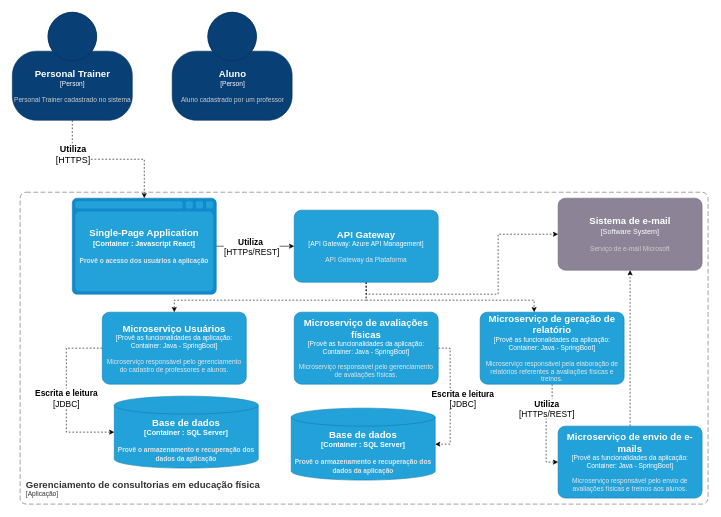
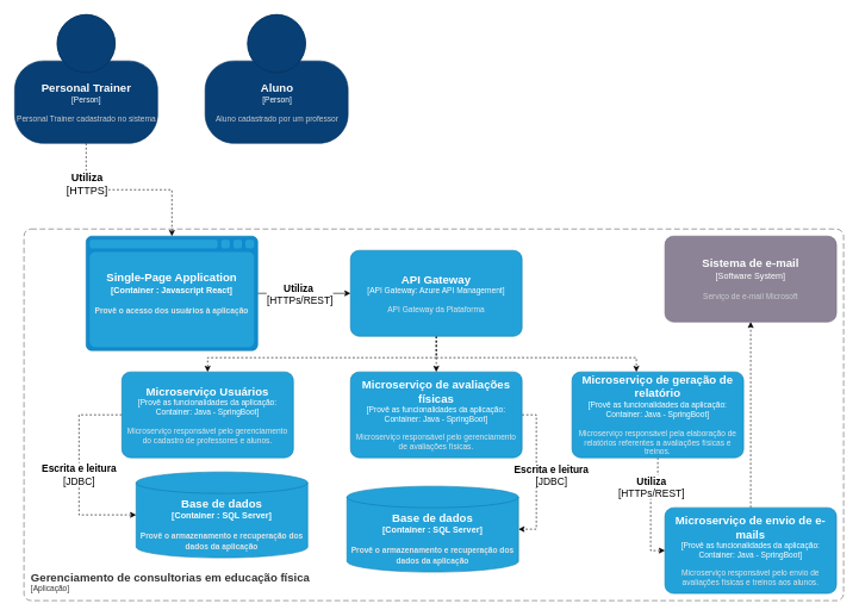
  <mxCell id="0" />
  <mxCell id="1" parent="0" />
  <mxCell id="2" style="edgeStyle=orthogonalEdgeStyle;rounded=0;orthogonalLoop=1;jettySize=auto;html=1;entryX=0;entryY=0.5;entryDx=0;entryDy=0;entryPerimeter=0;" parent="1" source="4" target="27" edge="1"><mxGeometry relative="1" as="geometry" /></mxCell>
  <mxCell id="3" value="&lt;b style=&quot;font-size: 14px&quot;&gt;Utiliza&amp;nbsp;&lt;br&gt;&lt;/b&gt;&lt;span style=&quot;font-size: 14px&quot;&gt;[HTTPs/REST]&lt;/span&gt;" style="edgeLabel;html=1;align=center;verticalAlign=middle;resizable=0;points=[];" parent="2" vertex="1" connectable="0"><mxGeometry x="0.109" y="4" relative="1" as="geometry"><mxPoint x="-14" y="4" as="offset" /></mxGeometry></mxCell>
  <mxCell id="4" value="&lt;font style=&quot;font-size: 16px&quot;&gt;&lt;b&gt;Single-Page Application&lt;/font&gt;&lt;div&gt;[Container :&amp;nbsp;Javascript React]&lt;/div&gt;&lt;br&gt;&lt;div&gt;&lt;font style=&quot;font-size: 11px&quot;&gt;&lt;font color=&quot;#E6E6E6&quot;&gt;Provê o acesso dos usuários à aplicação&lt;/font&gt;&lt;/div&gt;" style="shape=mxgraph.c4.webBrowserContainer;whiteSpace=wrap;html=1;boundedLbl=1;rounded=0;labelBackgroundColor=none;fillColor=#118ACD;fontSize=12;fontColor=#ffffff;align=center;strokeColor=#0E7DAD;metaEdit=1;points=[[0.5,0,0],[1,0.25,0],[1,0.5,0],[1,0.75,0],[0.5,1,0],[0,0.75,0],[0,0.5,0],[0,0.25,0]];resizable=0;" parent="1" vertex="1"><mxGeometry x="120" y="330" width="240" height="160" as="geometry" /></mxCell>
  <mxCell id="5" value="&lt;font style=&quot;font-size: 16px&quot;&gt;&lt;b&gt;&lt;div style=&quot;text-align: left&quot;&gt;Gerenciamento de consultorias em educação física&lt;/div&gt;&lt;/b&gt;&lt;/font&gt;&lt;div style=&quot;text-align: left&quot;&gt;[Aplicação]&lt;/div&gt;" style="rounded=1;fontSize=11;whiteSpace=wrap;html=1;dashed=1;arcSize=20;fillColor=none;strokeColor=#666666;fontColor=#333333;labelBackgroundColor=none;align=left;verticalAlign=bottom;labelBorderColor=none;spacingTop=0;spacing=10;dashPattern=8 4;metaEdit=1;rotatable=0;perimeter=rectanglePerimeter;noLabel=0;labelPadding=0;allowArrows=0;connectable=0;expand=0;recursiveResize=0;editable=1;pointerEvents=0;absoluteArcSize=1;points=[[0.25,0,0],[0.5,0,0],[0.75,0,0],[1,0.25,0],[1,0.5,0],[1,0.75,0],[0.75,1,0],[0.5,1,0],[0.25,1,0],[0,0.75,0],[0,0.5,0],[0,0.25,0]];" parent="1" vertex="1"><mxGeometry x="33" y="320" width="1147" height="520" as="geometry" /></mxCell>
  <mxCell id="6" value="&lt;font style=&quot;font-size: 16px&quot;&gt;&lt;b&gt;Sistema de e-mail&lt;/b&gt;&lt;/font&gt;&lt;div&gt;[Software System]&lt;/div&gt;&lt;br&gt;&lt;div&gt;&lt;font style=&quot;font-size: 11px&quot;&gt;&lt;font color=&quot;#cccccc&quot;&gt;Serviço de e-mail Microsoft&lt;/font&gt;&lt;/div&gt;" style="rounded=1;whiteSpace=wrap;html=1;labelBackgroundColor=none;fillColor=#8C8496;fontColor=#ffffff;align=center;arcSize=10;strokeColor=#736782;metaEdit=1;resizable=0;points=[[0.25,0,0],[0.5,0,0],[0.75,0,0],[1,0.25,0],[1,0.5,0],[1,0.75,0],[0.75,1,0],[0.5,1,0],[0.25,1,0],[0,0.75,0],[0,0.5,0],[0,0.25,0]];" parent="1" vertex="1"><mxGeometry x="930" y="330" width="240" height="120" as="geometry" /></mxCell>
  <mxCell id="7" style="edgeStyle=orthogonalEdgeStyle;rounded=0;jumpStyle=line;jumpSize=6;orthogonalLoop=1;jettySize=auto;html=1;dashed=1;fontSize=14;endSize=6;targetPerimeterSpacing=0;strokeWidth=1;entryX=0.5;entryY=0;entryDx=0;entryDy=0;entryPerimeter=0;" parent="1" source="9" target="4" edge="1"><mxGeometry relative="1" as="geometry"><mxPoint x="150" y="250" as="targetPoint" /></mxGeometry></mxCell>
  <mxCell id="8" value="&lt;b style=&quot;font-size: 15px&quot;&gt;Utiliza&lt;/b&gt;&lt;br style=&quot;font-size: 15px&quot;&gt;&lt;span style=&quot;font-size: 15px&quot;&gt;[HTTPS]&lt;/span&gt;" style="edgeLabel;html=1;align=center;verticalAlign=middle;resizable=0;points=[];fontSize=14;" parent="7" vertex="1" connectable="0"><mxGeometry x="-0.136" y="2" relative="1" as="geometry"><mxPoint x="-43" y="-8" as="offset" /></mxGeometry></mxCell>
  <mxCell id="9" value="&lt;font style=&quot;font-size: 16px&quot;&gt;&lt;b&gt;Personal Trainer&lt;/b&gt;&lt;/font&gt;&lt;div&gt;[Person]&lt;/div&gt;&lt;br&gt;&lt;div&gt;&lt;font style=&quot;font-size: 11px&quot;&gt;&lt;font color=&quot;#cccccc&quot;&gt;Personal Trainer cadastrado no sistema&lt;/font&gt;&lt;/div&gt;" style="html=1;fontSize=11;dashed=0;whitespace=wrap;fillColor=#083F75;strokeColor=#06315C;fontColor=#ffffff;shape=mxgraph.c4.person2;align=center;metaEdit=1;points=[[0.5,0,0],[1,0.5,0],[1,0.75,0],[0.75,1,0],[0.5,1,0],[0.25,1,0],[0,0.75,0],[0,0.5,0]];resizable=0;" parent="1" vertex="1"><mxGeometry width="200" height="180" as="geometry" x="20" y="20" /></mxCell>
  <mxCell id="10" value="&lt;font style=&quot;font-size: 16px&quot;&gt;&lt;b&gt;Aluno&lt;/b&gt;&lt;/font&gt;&lt;div&gt;[Person]&lt;/div&gt;&lt;br&gt;&lt;div&gt;&lt;font style=&quot;font-size: 11px&quot;&gt;&lt;font color=&quot;#cccccc&quot;&gt;Aluno cadastrado por um professor&lt;/font&gt;&lt;/div&gt;" style="html=1;fontSize=11;dashed=0;whitespace=wrap;fillColor=#083F75;strokeColor=#06315C;fontColor=#ffffff;shape=mxgraph.c4.person2;align=center;metaEdit=1;points=[[0.5,0,0],[1,0.5,0],[1,0.75,0],[0.75,1,0],[0.5,1,0],[0.25,1,0],[0,0.75,0],[0,0.5,0]];resizable=0;" parent="1" vertex="1"><mxGeometry x="286.5" width="200" height="180" as="geometry" y="20" /></mxCell>
  <mxCell id="11" style="edgeStyle=orthogonalEdgeStyle;rounded=0;orthogonalLoop=1;jettySize=auto;html=1;dashed=1;jumpStyle=arc;jumpSize=18;sketch=0;" parent="1" source="12" target="6" edge="1"><mxGeometry relative="1" as="geometry" /></mxCell>
  <mxCell id="12" value="&lt;font style=&quot;font-size: 16px&quot;&gt;&lt;b&gt;Microserviço de envio de e-mails&lt;/b&gt;&lt;/font&gt;&lt;div&gt;[Provê as funcionalidades da aplicação: Container: Java - SpringBoot]&lt;/div&gt;&lt;br&gt;&lt;div&gt;&lt;font style=&quot;font-size: 11px&quot;&gt;&lt;font color=&quot;#E6E6E6&quot;&gt;Microserviço responsável pelo envio de avaliações físicas e treinos aos alunos.&lt;/font&gt;&lt;/div&gt;" style="rounded=1;whiteSpace=wrap;html=1;fontSize=11;labelBackgroundColor=none;fillColor=#23A2D9;fontColor=#ffffff;align=center;arcSize=10;strokeColor=#0E7DAD;metaEdit=1;resizable=0;points=[[0.25,0,0],[0.5,0,0],[0.75,0,0],[1,0.25,0],[1,0.5,0],[1,0.75,0],[0.75,1,0],[0.5,1,0],[0.25,1,0],[0,0.75,0],[0,0.5,0],[0,0.25,0]];" parent="1" vertex="1"><mxGeometry x="930" y="710" width="240" height="120" as="geometry" /></mxCell>
  <mxCell id="13" style="edgeStyle=orthogonalEdgeStyle;rounded=0;orthogonalLoop=1;jettySize=auto;html=1;entryX=1;entryY=0.5;entryDx=0;entryDy=0;entryPerimeter=0;exitX=1;exitY=0.5;exitDx=0;exitDy=0;exitPerimeter=0;dashed=1;" parent="1" source="15" target="22" edge="1"><mxGeometry relative="1" as="geometry" /></mxCell>
  <mxCell id="14" value="&lt;b style=&quot;font-size: 14px&quot;&gt;Escrita e leitura&lt;/b&gt;&lt;br style=&quot;font-size: 14px&quot;&gt;&lt;span style=&quot;font-size: 14px&quot;&gt;[JDBC]&lt;/span&gt;" style="edgeLabel;html=1;align=center;verticalAlign=middle;resizable=0;points=[];" parent="13" vertex="1" connectable="0"><mxGeometry x="-0.43" y="-1" relative="1" as="geometry"><mxPoint x="21" y="46" as="offset" /></mxGeometry></mxCell>
  <mxCell id="15" value="&lt;font style=&quot;font-size: 16px&quot;&gt;&lt;b&gt;Microserviço de avaliações físicas&lt;/b&gt;&lt;/font&gt;&lt;div&gt;[Provê as funcionalidades da aplicação: Container: Java - SpringBoot]&lt;/div&gt;&lt;br&gt;&lt;div&gt;&lt;font style=&quot;font-size: 11px&quot;&gt;&lt;font color=&quot;#E6E6E6&quot;&gt;Microserviço responsável pelo gerenciamento de avaliações físicas.&lt;/font&gt;&lt;/div&gt;" style="rounded=1;whiteSpace=wrap;html=1;fontSize=11;labelBackgroundColor=none;fillColor=#23A2D9;fontColor=#ffffff;align=center;arcSize=10;strokeColor=#0E7DAD;metaEdit=1;resizable=0;points=[[0.25,0,0],[0.5,0,0],[0.75,0,0],[1,0.25,0],[1,0.5,0],[1,0.75,0],[0.75,1,0],[0.5,1,0],[0.25,1,0],[0,0.75,0],[0,0.5,0],[0,0.25,0]];" parent="1" vertex="1"><mxGeometry x="490" y="520" width="240" height="120" as="geometry" /></mxCell>
  <mxCell id="16" style="edgeStyle=orthogonalEdgeStyle;rounded=0;orthogonalLoop=1;jettySize=auto;html=1;entryX=0;entryY=0.5;entryDx=0;entryDy=0;entryPerimeter=0;exitX=0;exitY=0.5;exitDx=0;exitDy=0;exitPerimeter=0;dashed=1;" parent="1" source="18" target="23" edge="1"><mxGeometry relative="1" as="geometry"><Array as="points"><mxPoint x="110" y="580" /><mxPoint x="110" y="720" /></Array></mxGeometry></mxCell>
  <mxCell id="17" value="&lt;b style=&quot;font-size: 14px&quot;&gt;Escrita e leitura&lt;/b&gt;&lt;br style=&quot;font-size: 14px&quot;&gt;&lt;span style=&quot;font-size: 14px&quot;&gt;[JDBC]&lt;/span&gt;" style="edgeLabel;html=1;align=center;verticalAlign=middle;resizable=0;points=[];" parent="16" vertex="1" connectable="0"><mxGeometry x="-0.316" y="-1" relative="1" as="geometry"><mxPoint y="47" as="offset" /></mxGeometry></mxCell>
  <mxCell id="18" value="&lt;font style=&quot;font-size: 16px&quot;&gt;&lt;b&gt;Microserviço Usuários&lt;/b&gt;&lt;/font&gt;&lt;div&gt;[Provê as funcionalidades da aplicação: Container: Java - SpringBoot]&lt;/div&gt;&lt;br&gt;&lt;div&gt;&lt;font style=&quot;font-size: 11px&quot;&gt;&lt;font color=&quot;#E6E6E6&quot;&gt;Microserviço responsável pelo gerenciamento do cadastro de professores e alunos.&lt;/font&gt;&lt;/div&gt;" style="rounded=1;whiteSpace=wrap;html=1;fontSize=11;labelBackgroundColor=none;fillColor=#23A2D9;fontColor=#ffffff;align=center;arcSize=10;strokeColor=#0E7DAD;metaEdit=1;resizable=0;points=[[0.25,0,0],[0.5,0,0],[0.75,0,0],[1,0.25,0],[1,0.5,0],[1,0.75,0],[0.75,1,0],[0.5,1,0],[0.25,1,0],[0,0.75,0],[0,0.5,0],[0,0.25,0]];" parent="1" vertex="1"><mxGeometry x="170" y="520" width="240" height="120" as="geometry" /></mxCell>
  <mxCell id="19" style="edgeStyle=orthogonalEdgeStyle;rounded=0;orthogonalLoop=1;jettySize=auto;html=1;entryX=0;entryY=0.5;entryDx=0;entryDy=0;entryPerimeter=0;dashed=1;" parent="1" source="21" target="12" edge="1"><mxGeometry relative="1" as="geometry"><mxPoint x="1520" y="670" as="targetPoint" /></mxGeometry></mxCell>
  <mxCell id="20" value="&lt;span style=&quot;font-size: 14px&quot;&gt;&lt;b&gt;Utiliza&lt;/b&gt;&lt;/span&gt;&lt;br style=&quot;font-size: 14px&quot;&gt;&lt;span style=&quot;font-size: 14px&quot;&gt;[HTTPs/REST]&lt;/span&gt;" style="edgeLabel;html=1;align=center;verticalAlign=middle;resizable=0;points=[];" parent="19" vertex="1" connectable="0"><mxGeometry x="-0.412" y="-2" relative="1" as="geometry"><mxPoint x="2" y="3" as="offset" /></mxGeometry></mxCell>
  <mxCell id="21" value="&lt;font style=&quot;font-size: 16px&quot;&gt;&lt;b&gt;Microserviço de geração de relatório&lt;/b&gt;&lt;/font&gt;&lt;div&gt;[Provê as funcionalidades da aplicação: Container: Java - SpringBoot]&lt;/div&gt;&lt;br&gt;&lt;div&gt;&lt;font style=&quot;font-size: 11px&quot;&gt;&lt;font color=&quot;#E6E6E6&quot;&gt;Microserviço responsável pela elaboração de relatórios referentes a avaliações físicas e treinos.&lt;/font&gt;&lt;/div&gt;" style="rounded=1;whiteSpace=wrap;html=1;fontSize=11;labelBackgroundColor=none;fillColor=#23A2D9;fontColor=#ffffff;align=center;arcSize=10;strokeColor=#0E7DAD;metaEdit=1;resizable=0;points=[[0.25,0,0],[0.5,0,0],[0.75,0,0],[1,0.25,0],[1,0.5,0],[1,0.75,0],[0.75,1,0],[0.5,1,0],[0.25,1,0],[0,0.75,0],[0,0.5,0],[0,0.25,0]];" parent="1" vertex="1"><mxGeometry x="800" y="520" width="240" height="120" as="geometry" /></mxCell>
  <mxCell id="22" value="&lt;font style=&quot;font-size: 16px&quot;&gt;&lt;b&gt;Base de dados&lt;/font&gt;&lt;div&gt;[Container :&amp;nbsp;SQL Server]&lt;/div&gt;&lt;br&gt;&lt;div&gt;&lt;font style=&quot;font-size: 11px&quot;&gt;&lt;font color=&quot;#E6E6E6&quot;&gt;Provê o armazenamento e recuperação dos dados da aplicação&lt;/font&gt;&lt;/div&gt;" style="shape=cylinder3;size=15;whiteSpace=wrap;html=1;boundedLbl=1;rounded=0;labelBackgroundColor=none;fillColor=#23A2D9;fontSize=12;fontColor=#ffffff;align=center;strokeColor=#0E7DAD;metaEdit=1;points=[[0.5,0,0],[1,0.25,0],[1,0.5,0],[1,0.75,0],[0.5,1,0],[0,0.75,0],[0,0.5,0],[0,0.25,0]];resizable=0;" parent="1" vertex="1"><mxGeometry x="485" y="680" width="240" height="120" as="geometry" /></mxCell>
  <mxCell id="23" value="&lt;font style=&quot;font-size: 16px&quot;&gt;&lt;b&gt;Base de dados&lt;/font&gt;&lt;div&gt;[Container :&amp;nbsp;SQL Server]&lt;/div&gt;&lt;br&gt;&lt;div&gt;&lt;font style=&quot;font-size: 11px&quot;&gt;&lt;font color=&quot;#E6E6E6&quot;&gt;Provê o armazenamento e recuperação dos dados da aplicação&lt;/font&gt;&lt;/div&gt;" style="shape=cylinder3;size=15;whiteSpace=wrap;html=1;boundedLbl=1;rounded=0;labelBackgroundColor=none;fillColor=#23A2D9;fontSize=12;fontColor=#ffffff;align=center;strokeColor=#0E7DAD;metaEdit=1;points=[[0.5,0,0],[1,0.25,0],[1,0.5,0],[1,0.75,0],[0.5,1,0],[0,0.75,0],[0,0.5,0],[0,0.25,0]];resizable=0;" parent="1" vertex="1"><mxGeometry x="190" y="660" width="240" height="120" as="geometry" /></mxCell>
  <mxCell id="24" style="edgeStyle=orthogonalEdgeStyle;rounded=0;orthogonalLoop=1;jettySize=auto;html=1;exitX=0.5;exitY=1;exitDx=0;exitDy=0;exitPerimeter=0;entryX=0.5;entryY=0;entryDx=0;entryDy=0;entryPerimeter=0;dashed=1;" parent="1" source="27" target="18" edge="1"><mxGeometry relative="1" as="geometry"><mxPoint x="870" y="552" as="sourcePoint" /><mxPoint x="484" y="602" as="targetPoint" /><Array as="points"><mxPoint x="610" y="500" /><mxPoint x="290" y="500" /></Array></mxGeometry></mxCell>
- <mxCell id="25" style="edgeStyle=orthogonalEdgeStyle;rounded=0;orthogonalLoop=1;jettySize=auto;html=1;exitX=0.5;exitY=1;exitDx=0;exitDy=0;exitPerimeter=0;dashed=1;" parent="1" source="27" target="6" edge="1"><mxGeometry relative="1" as="geometry"><mxPoint x="560" y="560" as="targetPoint" /></mxGeometry></mxCell>
+ <mxCell id="25" style="edgeStyle=orthogonalEdgeStyle;rounded=0;orthogonalLoop=1;jettySize=auto;html=1;exitX=0.5;exitY=1;exitDx=0;exitDy=0;exitPerimeter=0;entryX=0.5;entryY=0;entryDx=0;entryDy=0;entryPerimeter=0;dashed=1;" parent="1" source="27" target="15" edge="1"><mxGeometry relative="1" as="geometry"><mxPoint x="560" y="560" as="targetPoint" /></mxGeometry></mxCell>
  <mxCell id="26" style="edgeStyle=orthogonalEdgeStyle;rounded=0;orthogonalLoop=1;jettySize=auto;html=1;exitX=0.5;exitY=1;exitDx=0;exitDy=0;exitPerimeter=0;dashed=1;" parent="1" source="27" target="21" edge="1"><mxGeometry relative="1" as="geometry"><mxPoint x="1050" y="530" as="sourcePoint" /><Array as="points"><mxPoint x="610" y="500" /><mxPoint x="890" y="500" /></Array></mxGeometry></mxCell>
  <mxCell id="27" value="&lt;font style=&quot;font-size: 16px&quot;&gt;&lt;b&gt;API Gateway&lt;/b&gt;&lt;/font&gt;&lt;div&gt;[API Gateway: Azure API Management]&lt;/div&gt;&lt;br&gt;&lt;div&gt;&lt;font style=&quot;font-size: 11px&quot;&gt;&lt;font color=&quot;#E6E6E6&quot;&gt;API Gateway da Plataforma&lt;/font&gt;&lt;/div&gt;" style="rounded=1;whiteSpace=wrap;html=1;fontSize=11;labelBackgroundColor=none;fillColor=#23A2D9;fontColor=#ffffff;align=center;arcSize=10;strokeColor=#0E7DAD;metaEdit=1;resizable=0;points=[[0.25,0,0],[0.5,0,0],[0.75,0,0],[1,0.25,0],[1,0.5,0],[1,0.75,0],[0.75,1,0],[0.5,1,0],[0.25,1,0],[0,0.75,0],[0,0.5,0],[0,0.25,0]];" parent="1" vertex="1"><mxGeometry x="490" y="350" width="240" height="120" as="geometry" /></mxCell>
